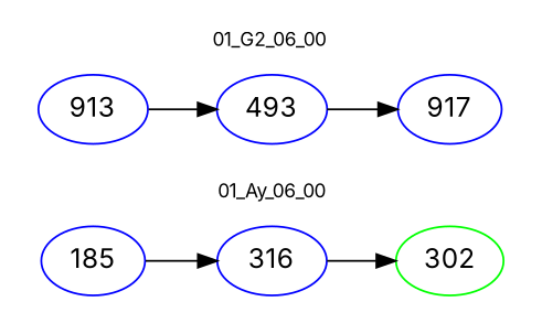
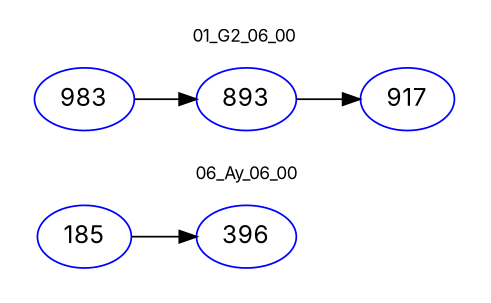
  digraph {
    fontname=Inter
    rankdir=LR
    node [color=blue fontname=Inter]
    edge [color=black fontname=Inter]
    n1 [label=185]
-   n2 [label=316]
-   n3 [color=green label=302]
-   n4 [label=913]
-   n5 [label=493]
+   n2 [label=396]
+   n4 [label=983]
+   n5 [label=893]
    n6 [label=917]
    subgraph cluster_1 {
      color=white
      fontsize=10
-     label="01_Ay_06_00"
+     label="06_Ay_06_00"
      n1
      n2
-     n3
    }
    subgraph cluster_2 {
      color=white
      fontsize=10
      label="01_G2_06_00"
      n4
      n5
      n6
    }
    n1 -> n2
-   n2 -> n3
    n4 -> n5
    n5 -> n6
  }
